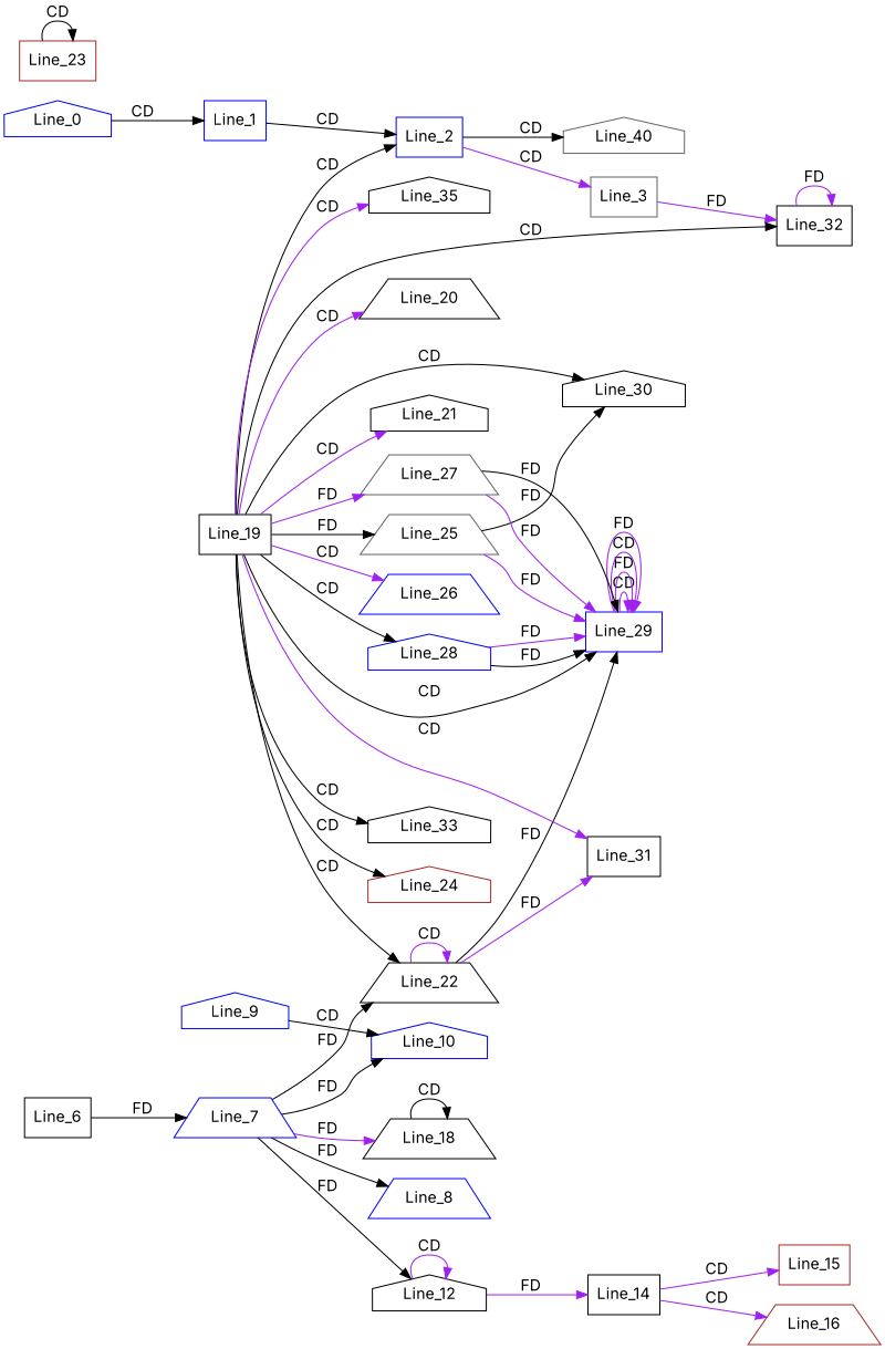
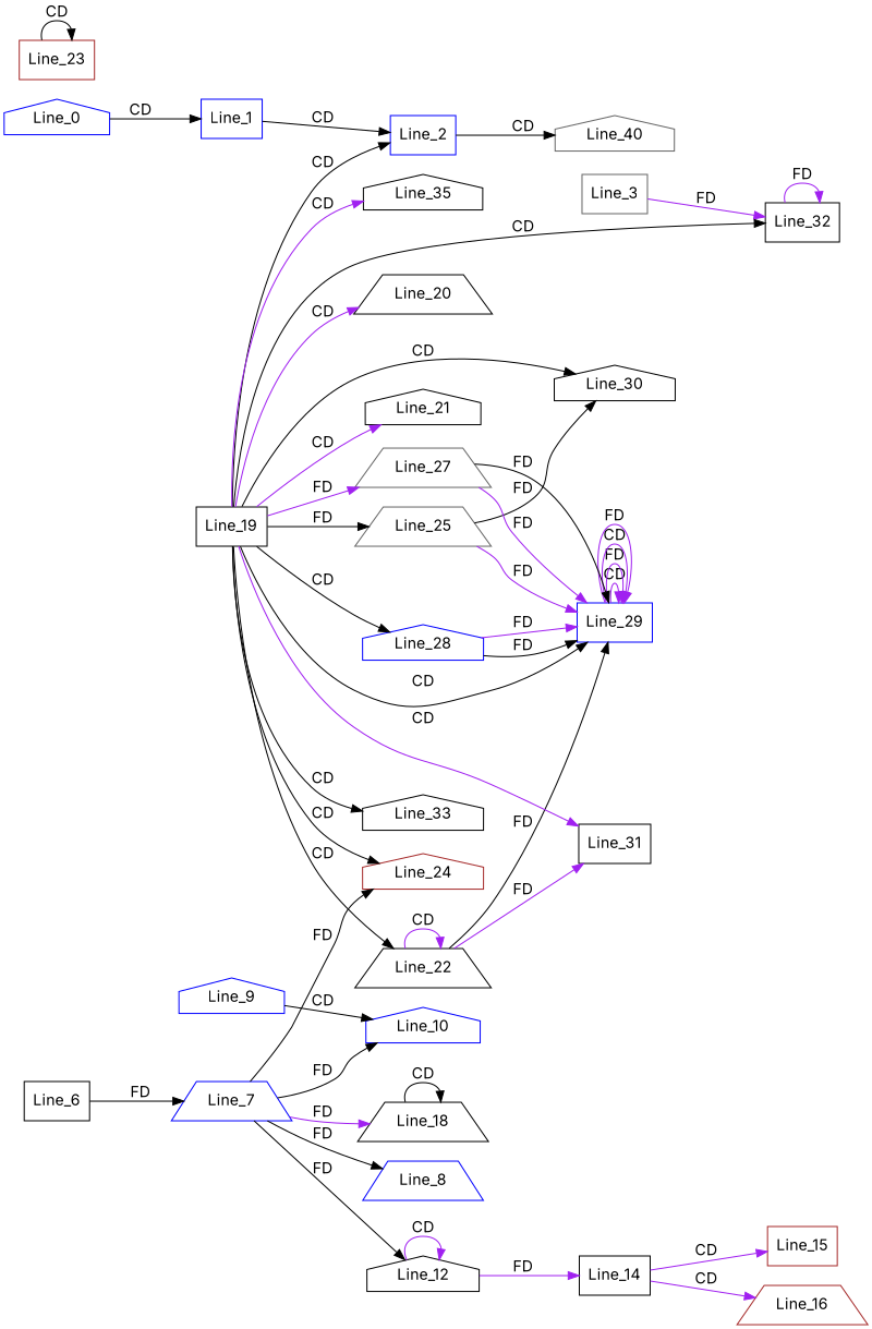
  digraph {
    fontname=Inter
    rankdir=LR
    node [color=black fontname=Inter shape=house]
    edge [color=black fontname=Inter]
    Line_0 [color=blue]
    Line_1 [color=blue shape=box]
    Line_2 [color=blue shape=box]
    Line_3 [color=gray40 shape=box]
    Line_40 [color=gray40]
    Line_32 [shape=box]
    Line_6 [shape=box]
    Line_7 [color=blue shape=trapezium]
    Line_8 [color=blue shape=trapezium]
    Line_10 [color=blue]
    Line_12
    Line_18 [shape=trapezium]
    Line_22 [shape=trapezium]
    Line_14 [shape=box]
    Line_29 [color=blue shape=box]
    Line_31 [shape=box]
    Line_9 [color=blue]
    Line_15 [color=brown shape=box]
    Line_16 [color=brown shape=trapezium]
    Line_19 [shape=box]
    Line_20 [shape=trapezium]
    Line_21
    Line_24 [color=brown]
    Line_25 [color=gray40 shape=trapezium]
-   Line_26 [color=blue shape=trapezium]
    Line_27 [color=gray40 shape=trapezium]
    Line_28 [color=blue]
    Line_30
    Line_33
    Line_35
    Line_23 [color=brown shape=box]
    Line_0 -> Line_1 [label=CD]
    Line_1 -> Line_2 [label=CD]
-   Line_2 -> Line_3 [color=purple label=CD]
    Line_2 -> Line_40 [label=CD]
    Line_3 -> Line_32 [color=purple label=FD]
    Line_32 -> Line_32 [color=purple label=FD]
    Line_6 -> Line_7 [label=FD]
    Line_7 -> Line_8 [label=FD]
    Line_7 -> Line_10 [label=FD]
    Line_7 -> Line_12 [label=FD]
    Line_7 -> Line_18 [color=purple label=FD]
-   Line_7 -> Line_22 [label=FD]
+   Line_7 -> Line_24 [label=FD]
    Line_12 -> Line_12 [color=purple label=CD]
    Line_12 -> Line_14 [color=purple label=FD]
    Line_18 -> Line_18 [label=CD]
    Line_22 -> Line_22 [color=purple label=CD]
    Line_22 -> Line_29 [label=FD]
    Line_22 -> Line_31 [color=purple label=FD]
    Line_14 -> Line_15 [color=purple label=CD]
    Line_14 -> Line_16 [color=purple label=CD]
    Line_29 -> Line_29 [color=purple label=CD]
    Line_29 -> Line_29 [color=purple label=FD]
    Line_29 -> Line_29 [color=purple label=CD]
    Line_29 -> Line_29 [color=purple label=FD]
    Line_9 -> Line_10 [label=CD]
    Line_19 -> Line_2 [label=CD]
    Line_19 -> Line_32 [label=CD]
    Line_19 -> Line_22 [label=CD]
    Line_19 -> Line_29 [label=CD]
    Line_19 -> Line_31 [color=purple label=CD]
    Line_19 -> Line_20 [color=purple label=CD]
    Line_19 -> Line_21 [color=purple label=CD]
    Line_19 -> Line_24 [label=CD]
    Line_19 -> Line_25 [label=FD]
-   Line_19 -> Line_26 [color=purple label=CD]
    Line_19 -> Line_27 [color=purple label=FD]
    Line_19 -> Line_28 [label=CD]
    Line_19 -> Line_30 [label=CD]
    Line_19 -> Line_33 [label=CD]
    Line_19 -> Line_35 [color=purple label=CD]
    Line_25 -> Line_29 [color=purple label=FD]
    Line_25 -> Line_30 [label=FD]
    Line_27 -> Line_29 [color=purple label=FD]
    Line_27 -> Line_29 [label=FD]
    Line_28 -> Line_29 [color=purple label=FD]
    Line_28 -> Line_29 [label=FD]
    Line_23 -> Line_23 [label=CD]
  }
